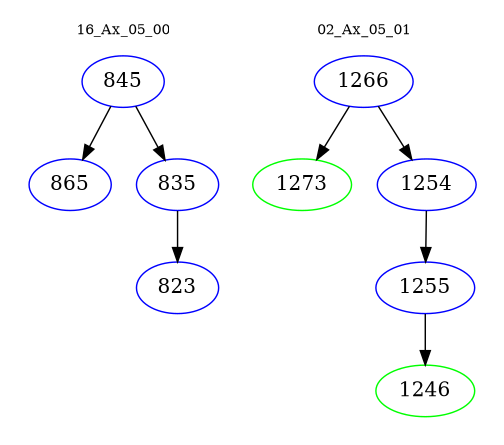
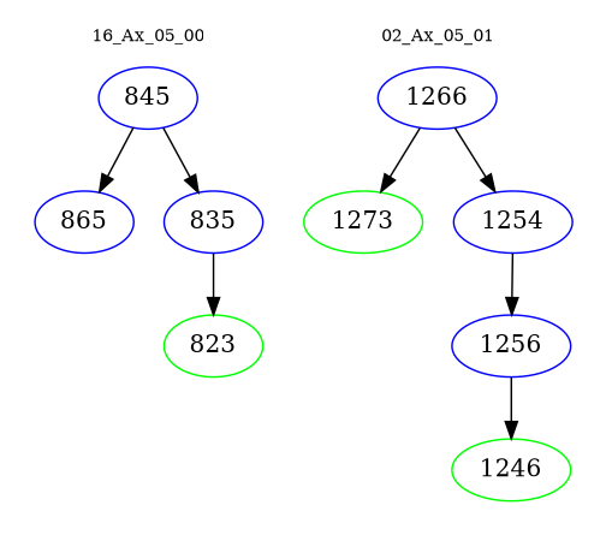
  digraph {
    node [color=blue]
    edge [color=black]
    n1 [label=845]
    n2 [label=865]
    n3 [label=835]
-   n4 [label=823]
+   n4 [color=green label=823]
    n5 [label=1266]
-   n6 [label=1255]
+   n6 [label=1256]
    n7 [color=green label=1273]
    n8 [label=1254]
    n9 [color=green label=1246]
    subgraph cluster_1 {
      color=white
      fontsize=10
      label="16_Ax_05_00"
      n1
      n2
      n3
      n4
    }
    subgraph cluster_2 {
      color=white
      fontsize=10
      label="02_Ax_05_01"
      n5
      n6
      n7
      n8
      n9
    }
    n1 -> n2
    n1 -> n3
    n3 -> n4
    n5 -> n7
    n5 -> n8
    n6 -> n9
    n8 -> n6
  }
